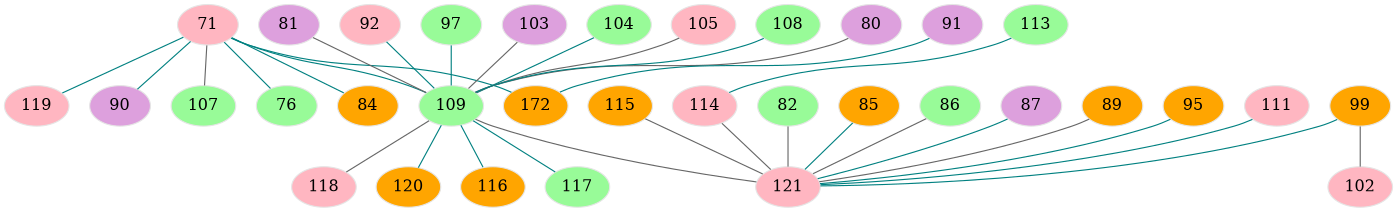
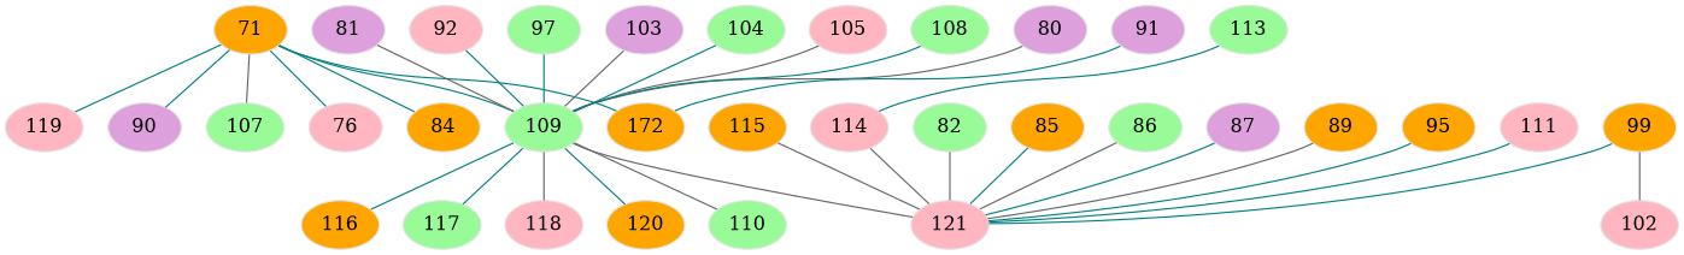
  graph {
    node [color=gray90 fillcolor=lightpink style=filled]
    edge [color=teal]
-   71 [super="+12+44+49+56+58"]
-   76 [fillcolor=palegreen]
+   71 [fillcolor=orange super="+12+44+49+56+58"]
+   76
    84 [fillcolor=orange super="+59"]
    90 [fillcolor=plum super="+39+75"]
    107 [fillcolor=palegreen]
    109 [fillcolor=palegreen super="+33+96+101+10+36+55+68+69+70"]
    n7 [fillcolor=orange label=172 super="+83+53+74"]
    119 [super="+43"]
    121 [super="+67"]
+   110 [fillcolor=palegreen]
    116 [fillcolor=orange]
    117 [fillcolor=palegreen super="+88"]
    118
    120 [fillcolor=orange super="+50+78+93"]
    113 [fillcolor=palegreen super="+62+72+94+106"]
    114 [super="+16+35"]
    80 [fillcolor=plum]
    81 [fillcolor=plum super="+66"]
    82 [fillcolor=palegreen]
    85 [fillcolor=orange]
    86 [fillcolor=palegreen]
    87 [fillcolor=plum]
    89 [fillcolor=orange]
    91 [fillcolor=plum]
    92
    95 [fillcolor=orange]
    97 [fillcolor=palegreen super="+47"]
    99 [fillcolor=orange super="+77"]
    102
    103 [fillcolor=plum]
    104 [fillcolor=palegreen super="+48"]
    105
    108 [fillcolor=palegreen super="+100"]
    111 [super="+57"]
    115 [fillcolor=orange]
    71 -- 76
    71 -- 84
    71 -- 90
    71 -- 107 [color=gray40]
    71 -- 109 [weight=4]
    71 -- n7 [weight=2]
    71 -- 119
    109 -- 121 [color=gray40 weight=6]
+   109 -- 110 [color=gray40]
    109 -- 116
    109 -- 117
    109 -- 118 [color=gray40]
    109 -- 120
    113 -- 114
    114 -- 121 [color=gray40]
    80 -- 109 [color=gray40]
    81 -- 109 [color=gray40]
    82 -- 121 [color=gray40]
    85 -- 121
    86 -- 121 [color=gray40]
    87 -- 121
    89 -- 121 [color=gray40]
    91 -- n7
    92 -- 109
    95 -- 121
    97 -- 109
    99 -- 121 [weight=2]
    99 -- 102 [color=gray40]
    103 -- 109 [color=gray40]
    104 -- 109
    105 -- 109 [color=gray40]
    108 -- 109
    111 -- 121
    115 -- 121 [color=gray40]
  }
